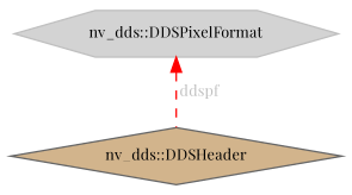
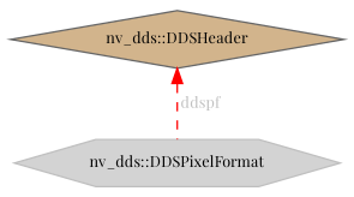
  digraph {
    fontname="Playfair Display"
    node [fontname="Playfair Display" fontsize=10 style=filled]
    n1 [color=gray40 fillcolor=tan fontcolor=black height=0.2 label="nv_dds::DDSHeader" shape=diamond width=0.4]
    n2 [color=grey75 fillcolor=lightgrey height=0.2 label="nv_dds::DDSPixelFormat" shape=hexagon width=0.4]
-   n2 -> n1 [color=red dir=back fontcolor=grey fontname="Playfair Display" fontsize=10 label=" ddspf" labelfontname=Helvetica labelfontsize=10 style=dashed]
+   n1 -> n2 [color=red dir=back fontcolor=grey fontname="Playfair Display" fontsize=10 label=" ddspf" labelfontname=Helvetica labelfontsize=10 style=dashed]
  }
